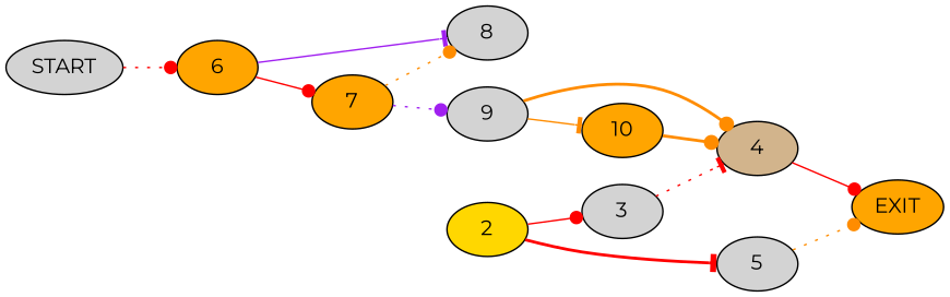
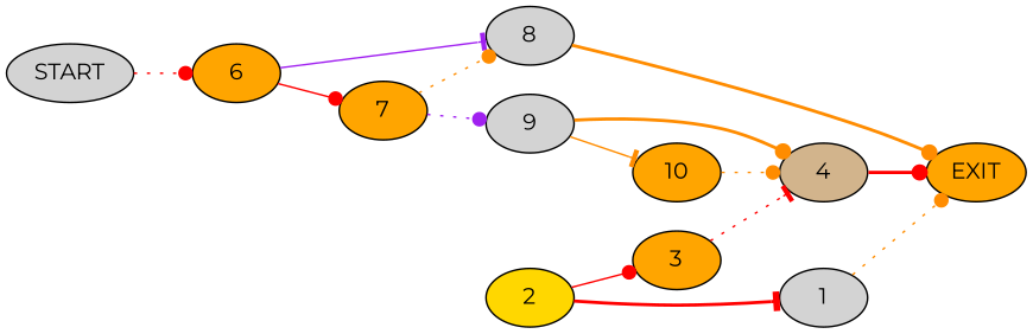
  digraph {
    fontname=Montserrat
    rankdir=LR
    node [fillcolor=orange fontname=Montserrat style=filled]
    edge [arrowhead=dot color=red fontname=Montserrat style=dotted]
    n1 [fillcolor=lightgrey label=START]
    6
    7
    8 [fillcolor=lightgrey]
    n5 [label=EXIT]
    2 [fillcolor=gold]
-   3 [fillcolor=lightgrey]
-   5 [fillcolor=lightgrey]
+   3
+   5 [fillcolor=lightgrey label=1]
    4 [fillcolor=tan]
    9 [fillcolor=lightgrey]
    10
    n1 -> 6
    6 -> 7 [style=solid]
    6 -> 8 [arrowhead=tee color=purple style=solid]
    7 -> 8 [color=darkorange]
    7 -> 9 [color=purple]
+   8 -> n5 [color=darkorange style=bold]
    2 -> 3 [style=solid]
    2 -> 5 [arrowhead=tee style=bold]
    3 -> 4 [arrowhead=tee]
    5 -> n5 [color=darkorange]
-   4 -> n5 [style=solid]
+   4 -> n5 [style=bold]
    9 -> 4 [color=darkorange style=bold]
    9 -> 10 [arrowhead=tee color=darkorange style=solid]
-   10 -> 4 [color=darkorange style=bold]
+   10 -> 4 [color=darkorange]
  }
